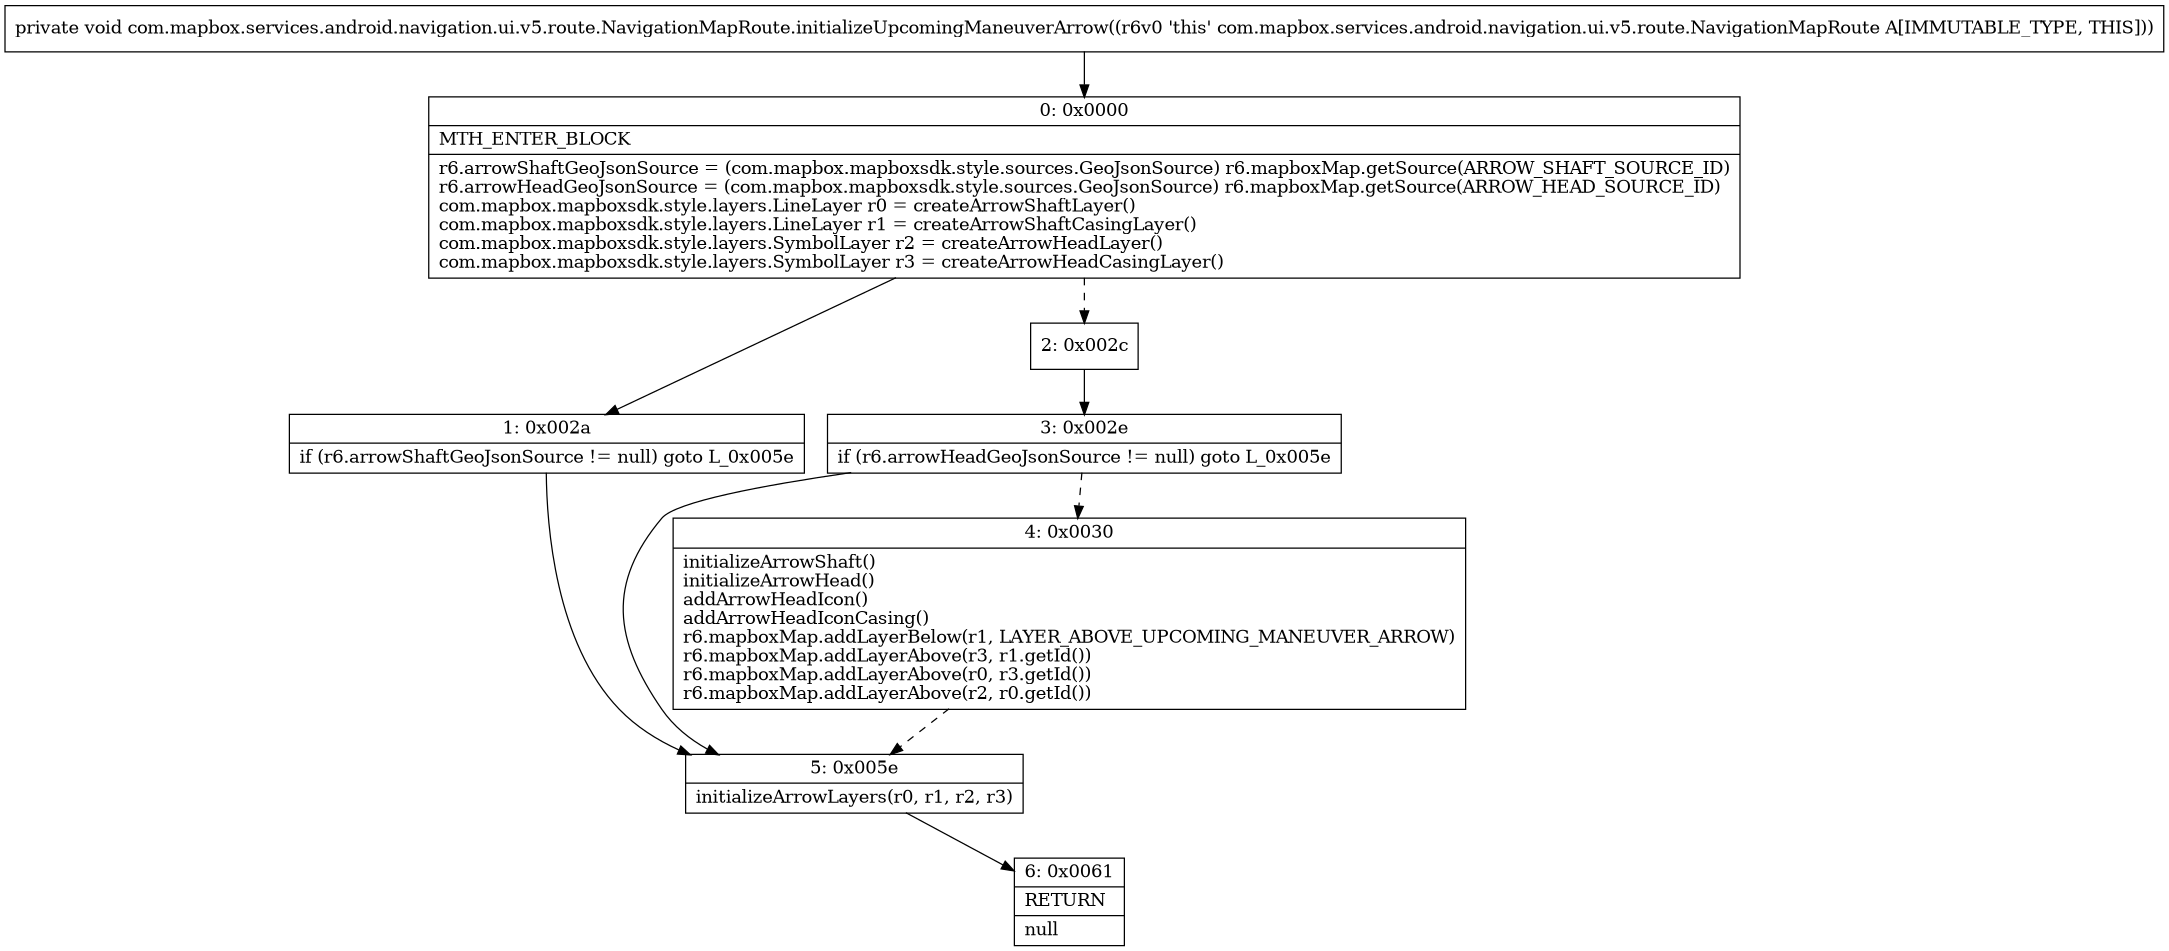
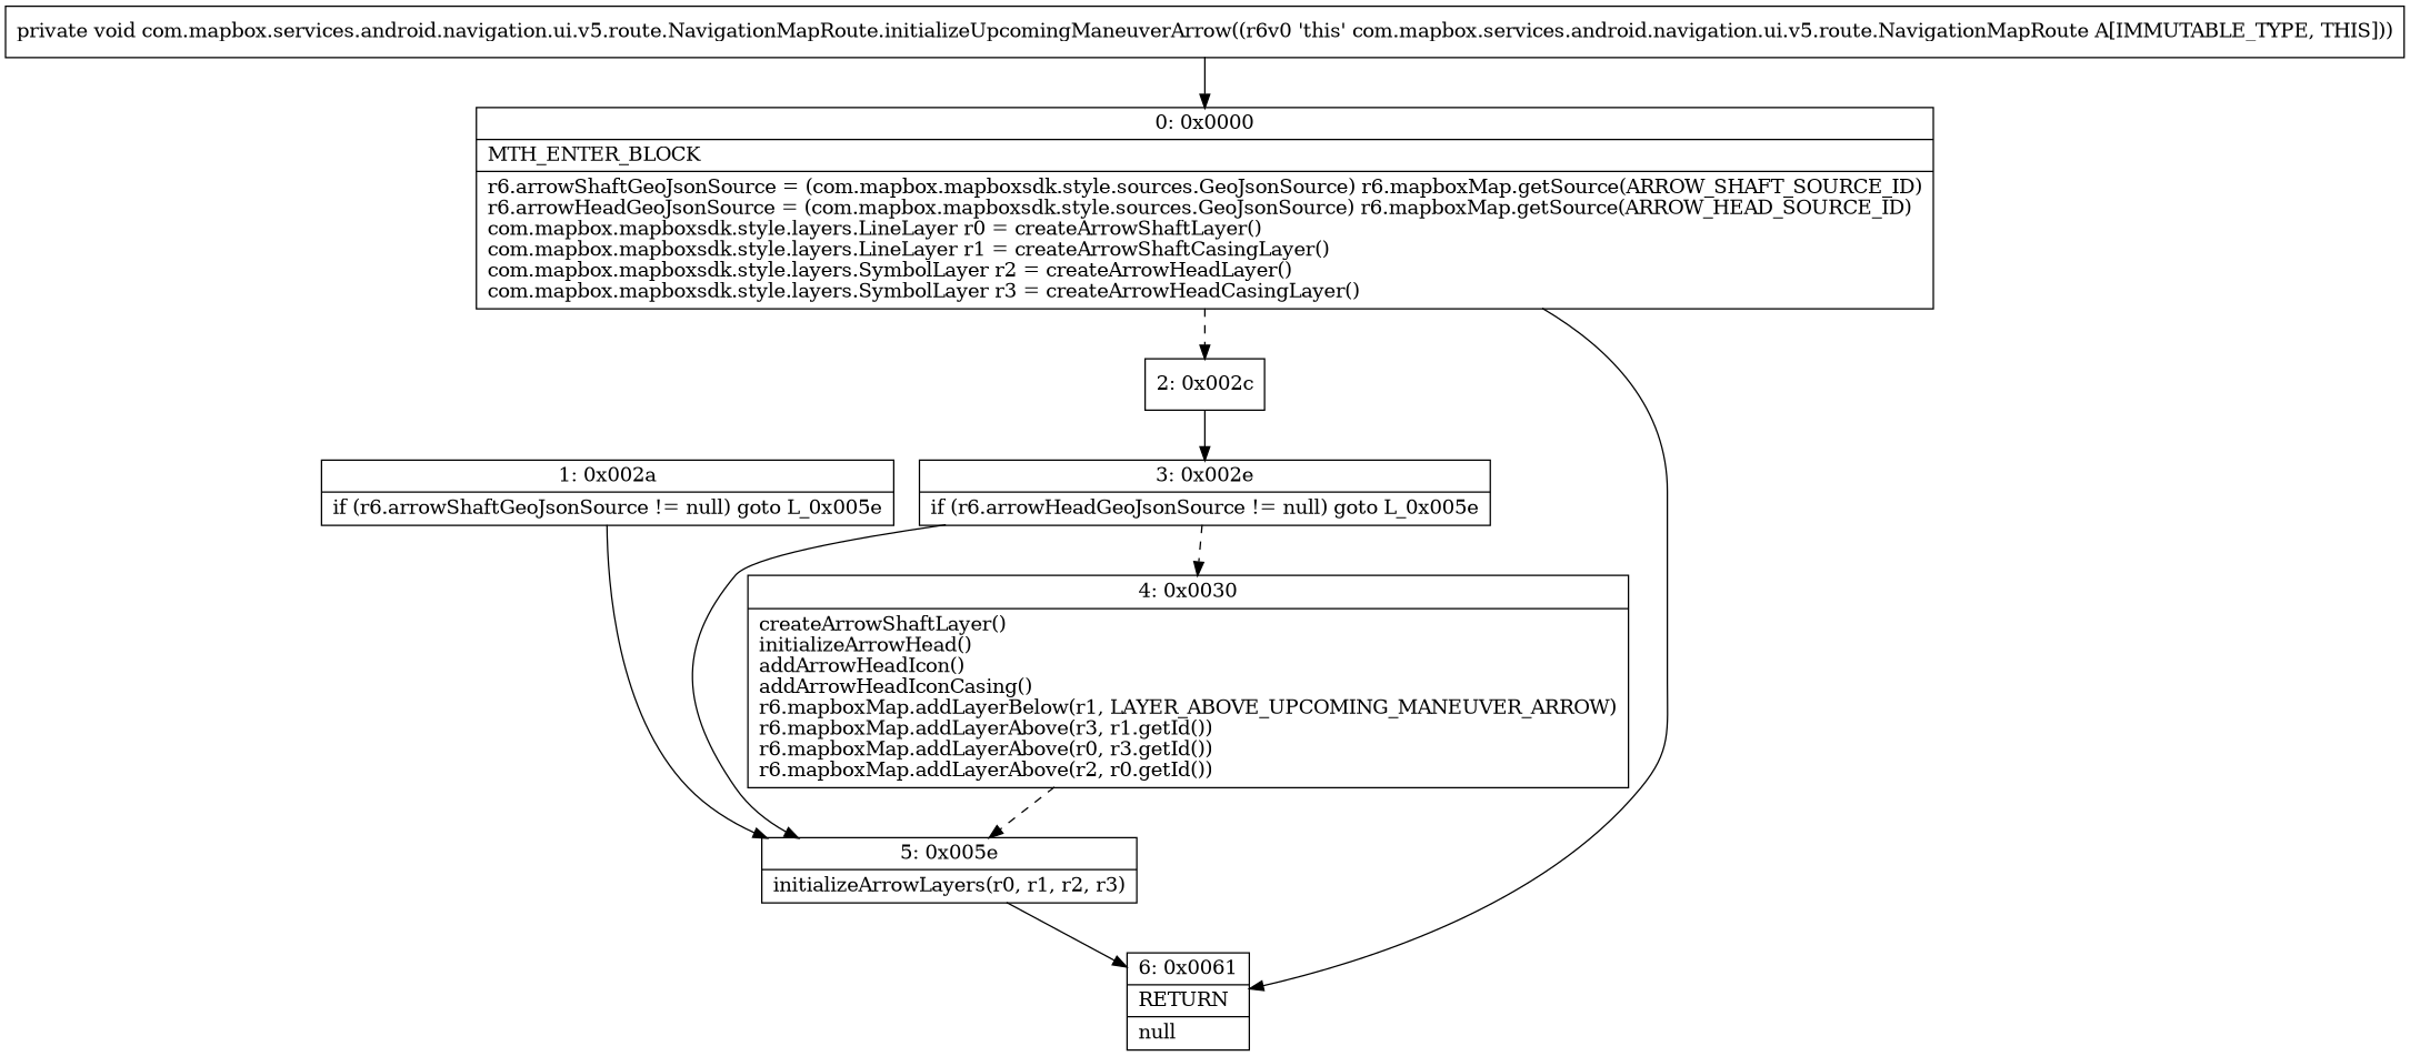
  digraph {
    node [shape=record]
    n1 [label="{0\:\ 0x0000|MTH_ENTER_BLOCK\l|r6.arrowShaftGeoJsonSource = (com.mapbox.mapboxsdk.style.sources.GeoJsonSource) r6.mapboxMap.getSource(ARROW_SHAFT_SOURCE_ID)\lr6.arrowHeadGeoJsonSource = (com.mapbox.mapboxsdk.style.sources.GeoJsonSource) r6.mapboxMap.getSource(ARROW_HEAD_SOURCE_ID)\lcom.mapbox.mapboxsdk.style.layers.LineLayer r0 = createArrowShaftLayer()\lcom.mapbox.mapboxsdk.style.layers.LineLayer r1 = createArrowShaftCasingLayer()\lcom.mapbox.mapboxsdk.style.layers.SymbolLayer r2 = createArrowHeadLayer()\lcom.mapbox.mapboxsdk.style.layers.SymbolLayer r3 = createArrowHeadCasingLayer()\l}"]
    n2 [label="{1\:\ 0x002a|if (r6.arrowShaftGeoJsonSource != null) goto L_0x005e\l}"]
    n3 [label="{2\:\ 0x002c}"]
    n4 [label="{5\:\ 0x005e|initializeArrowLayers(r0, r1, r2, r3)\l}"]
    n5 [label="{3\:\ 0x002e|if (r6.arrowHeadGeoJsonSource != null) goto L_0x005e\l}"]
    n6 [label="{6\:\ 0x0061|RETURN\l|null\l}"]
-   n7 [label="{4\:\ 0x0030|initializeArrowShaft()\linitializeArrowHead()\laddArrowHeadIcon()\laddArrowHeadIconCasing()\lr6.mapboxMap.addLayerBelow(r1, LAYER_ABOVE_UPCOMING_MANEUVER_ARROW)\lr6.mapboxMap.addLayerAbove(r3, r1.getId())\lr6.mapboxMap.addLayerAbove(r0, r3.getId())\lr6.mapboxMap.addLayerAbove(r2, r0.getId())\l}"]
+   n7 [label="{4\:\ 0x0030|createArrowShaftLayer()\linitializeArrowHead()\laddArrowHeadIcon()\laddArrowHeadIconCasing()\lr6.mapboxMap.addLayerBelow(r1, LAYER_ABOVE_UPCOMING_MANEUVER_ARROW)\lr6.mapboxMap.addLayerAbove(r3, r1.getId())\lr6.mapboxMap.addLayerAbove(r0, r3.getId())\lr6.mapboxMap.addLayerAbove(r2, r0.getId())\l}"]
    n8 [label="{private void com.mapbox.services.android.navigation.ui.v5.route.NavigationMapRoute.initializeUpcomingManeuverArrow((r6v0 'this' com.mapbox.services.android.navigation.ui.v5.route.NavigationMapRoute A[IMMUTABLE_TYPE, THIS])) }"]
-   n1 -> n2
+   n1 -> n6
    n1 -> n3 [style=dashed]
    n2 -> n4
    n3 -> n5
    n4 -> n6
    n5 -> n4
    n5 -> n7 [style=dashed]
    n7 -> n4 [style=dashed]
    n8 -> n1
  }
